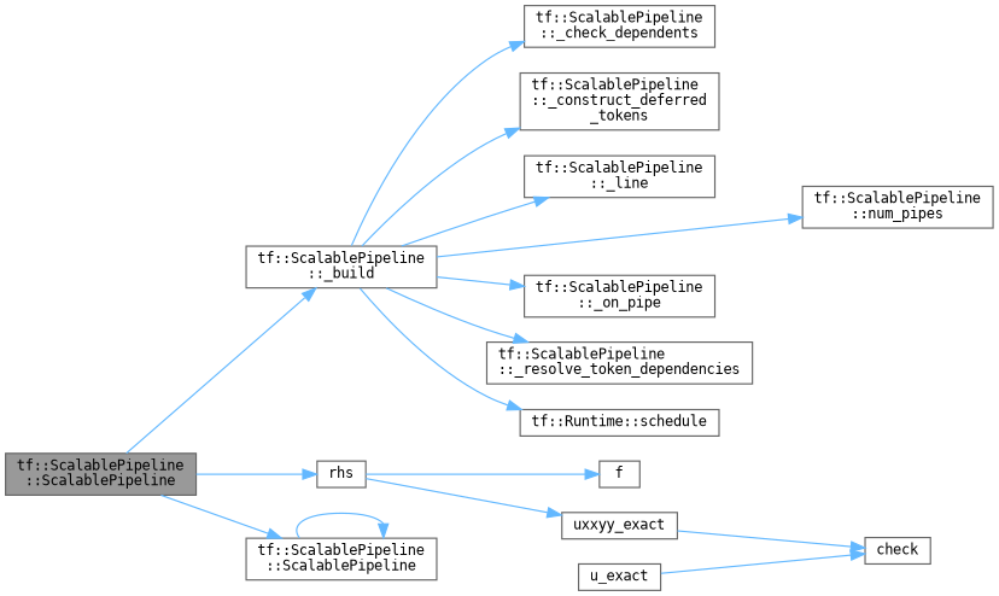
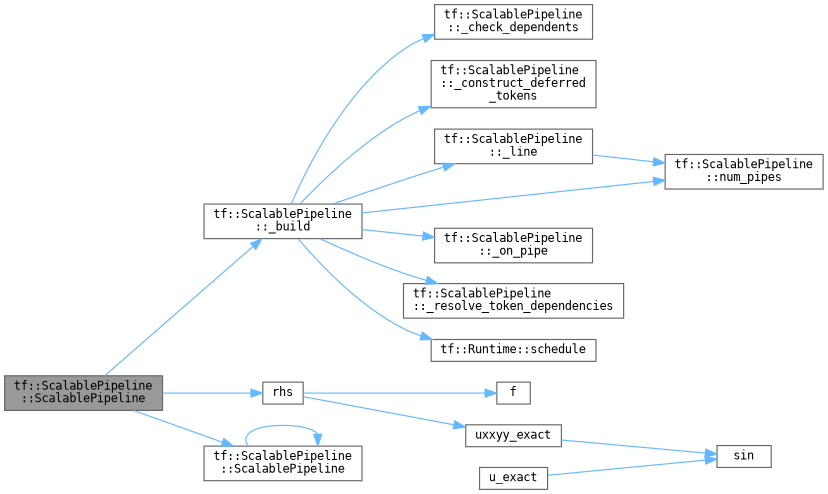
  digraph {
    fontname="DejaVu Sans Mono"
    rankdir=LR
    node [color=grey40 fillcolor=white fontname="DejaVu Sans Mono" fontsize=10 shape=box style=filled]
    edge [color=steelblue1 fontname="DejaVu Sans Mono" fontsize=10 labelfontname=Helvetica labelfontsize=10 style=solid]
    n1 [color=gray40 fillcolor=grey60 fontcolor=black height=0.2 label="tf::ScalablePipeline\l::ScalablePipeline" width=0.4]
    n2 [height=0.2 label="tf::ScalablePipeline\l::_build" width=0.4]
    n3 [height=0.2 label=rhs width=0.4]
    n4 [height=0.2 label="tf::ScalablePipeline\l::ScalablePipeline" width=0.4]
    n5 [height=0.2 label="tf::ScalablePipeline\l::_check_dependents" width=0.4]
    n6 [height=0.2 label="tf::ScalablePipeline\l::_construct_deferred\l_tokens" width=0.4]
    n7 [height=0.2 label="tf::ScalablePipeline\l::_line" width=0.4]
    n8 [height=0.2 label="tf::ScalablePipeline\l::num_pipes" width=0.4]
    n9 [height=0.2 label="tf::ScalablePipeline\l::_on_pipe" width=0.4]
    n10 [height=0.2 label="tf::ScalablePipeline\l::_resolve_token_dependencies" width=0.4]
    n11 [height=0.2 label="tf::Runtime::schedule" width=0.4]
    n12 [height=0.2 label=f width=0.4]
    n13 [height=0.2 label=uxxyy_exact width=0.4]
    n14 [height=0.2 label=u_exact width=0.4]
-   n15 [height=0.2 label=check width=0.4]
+   n15 [height=0.2 label=sin width=0.4]
    n1 -> n2
    n1 -> n3
    n1 -> n4
    n2 -> n5
    n2 -> n6
    n2 -> n7
    n2 -> n8
    n2 -> n9
    n2 -> n10
    n2 -> n11
    n3 -> n12
    n3 -> n13
    n4 -> n4
+   n7 -> n8
    n13 -> n15
    n14 -> n15
  }
